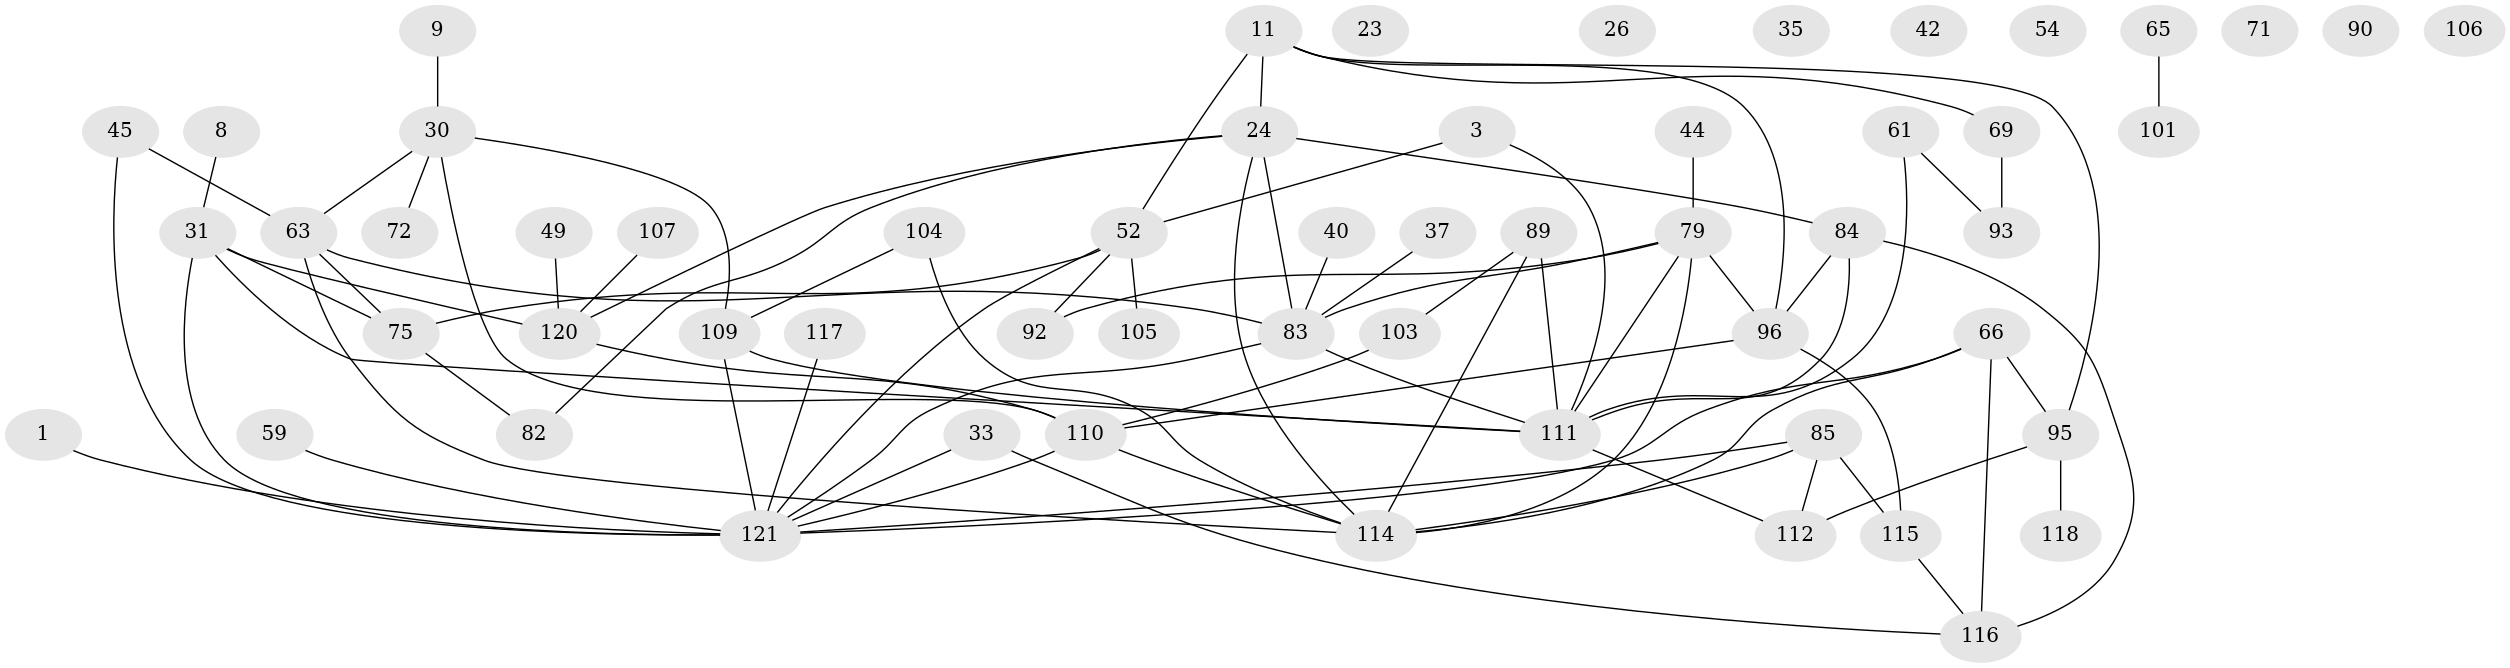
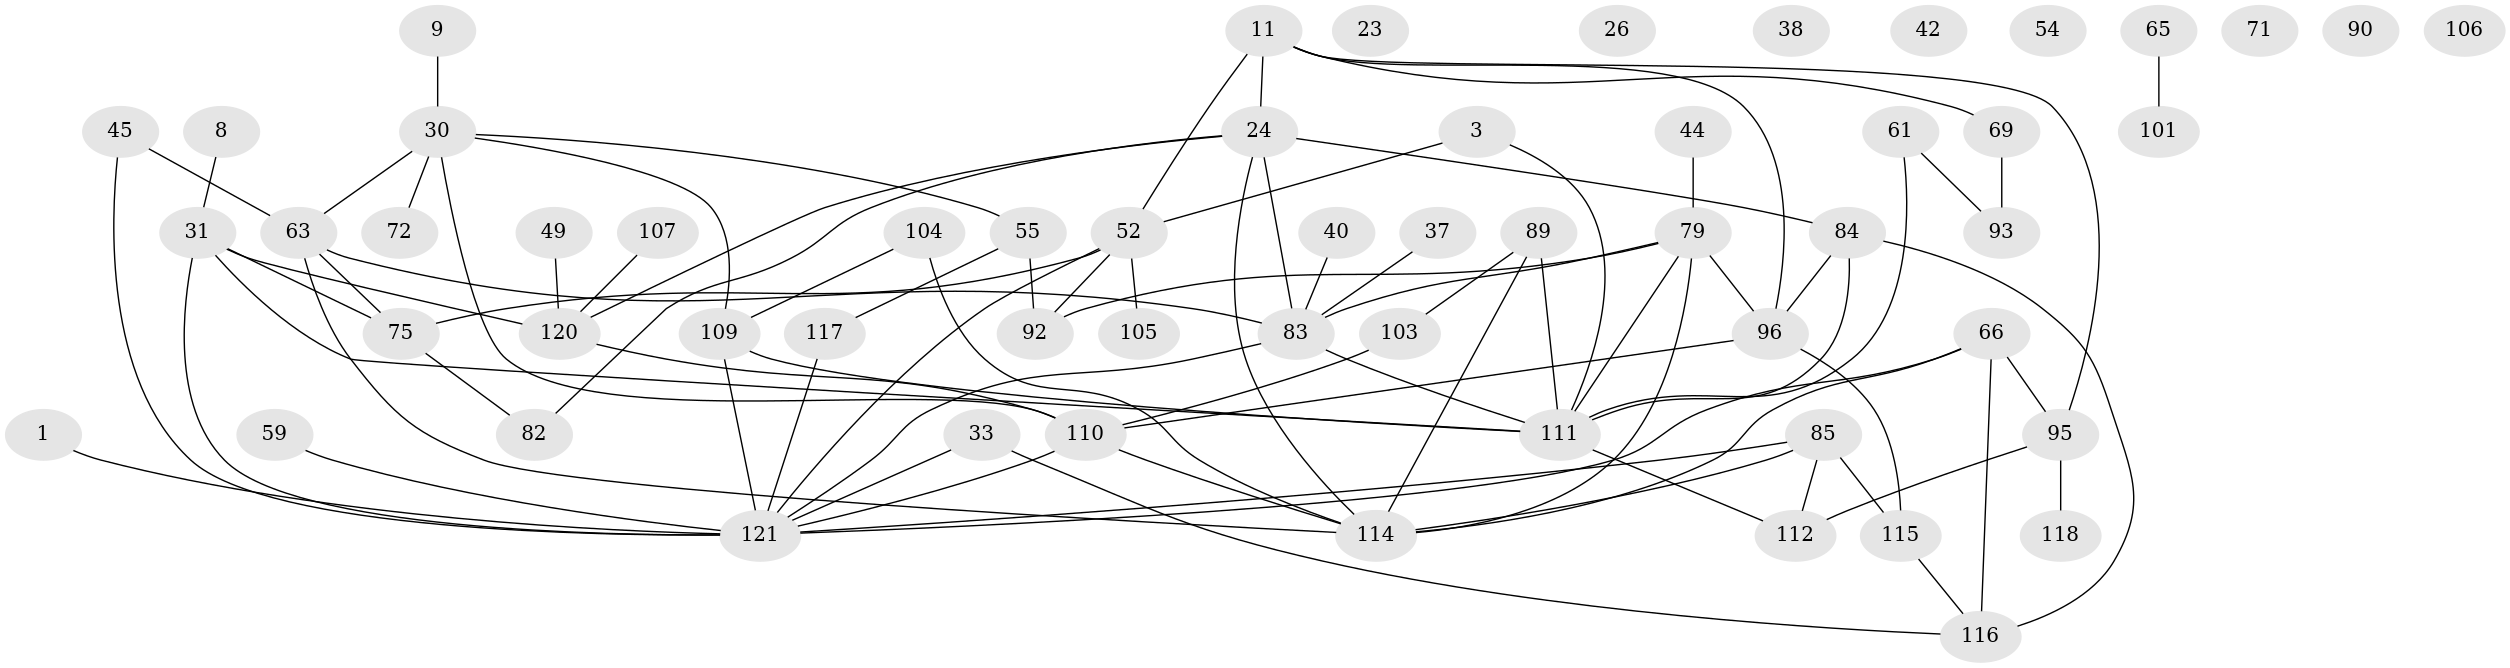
  graph {
    node [color=gray90 style=filled]
    121 [super="+87+119+94"]
    1
    52 [super="+10"]
    75
    92 [super="+76"]
    105 [super="+39"]
    3
    111 [super="+77+20+64+97"]
    112 [super="+34+51"]
    31 [super="+7+15"]
    120
    8
    9
    30
+   55
    63 [super="+32"]
    72
    109
    110 [super="+28+108"]
    24 [super="+5+19"]
    82
    83 [super="+67"]
    84 [super="+6+13+70"]
    114 [super="+73+102+98"]
    11
    69
    95 [super="+86+88"]
    96 [super="+50"]
    93
    118
    115 [super="+57+60"]
    23
    116 [super="+78"]
    26
    117 [super="+81"]
    33
    37
-   38 [label=35]
+   38
    40
    42
    44
    79
    45
    49
    54
    59
    61
    65
    101
    66
    71
    85 [super="+80"]
    89 [super="+29+41"]
    103 [super="+100"]
    90
    104
    106
    107
    1 -- 121
    52 -- 121
    52 -- 75 [weight=2]
    52 -- 92
    52 -- 105
    75 -- 82
    3 -- 52
    3 -- 111
    111 -- 112
    31 -- 121 [weight=4]
    31 -- 75 [weight=2]
    31 -- 111 [weight=3]
    31 -- 120
    120 -- 110
    8 -- 31
    9 -- 30
+   30 -- 55
    30 -- 63 [weight=2]
    30 -- 72
    30 -- 109
    30 -- 110
+   55 -- 92
+   55 -- 117 [weight=2]
    63 -- 75
    63 -- 83
    63 -- 114
    109 -- 121
    109 -- 111
    110 -- 121
    110 -- 114 [weight=2]
    24 -- 120
    24 -- 82
    24 -- 83 [weight=2]
    24 -- 84
    24 -- 114 [weight=2]
    83 -- 121
    83 -- 111 [weight=2]
    84 -- 111 [weight=2]
    84 -- 96
    84 -- 116
    11 -- 52 [weight=2]
    11 -- 24 [weight=2]
    11 -- 69
    11 -- 95 [weight=2]
    11 -- 96
    69 -- 93
    95 -- 112
    95 -- 118
    96 -- 110
    96 -- 115
    115 -- 116
    117 -- 121
    33 -- 121
    33 -- 116
    37 -- 83
    40 -- 83
    44 -- 79
    79 -- 92
    79 -- 111
    79 -- 83
    79 -- 114
    79 -- 96 [weight=2]
    45 -- 121
    45 -- 63
    49 -- 120
    59 -- 121
    61 -- 111
    61 -- 93
    65 -- 101
    66 -- 121
    66 -- 114
    66 -- 95
    66 -- 116 [weight=2]
    85 -- 121 [weight=2]
    85 -- 112
    85 -- 114 [weight=2]
    85 -- 115
    89 -- 111
    89 -- 114 [weight=2]
    89 -- 103 [weight=2]
    103 -- 110
    104 -- 109
    104 -- 114
    107 -- 120
  }
